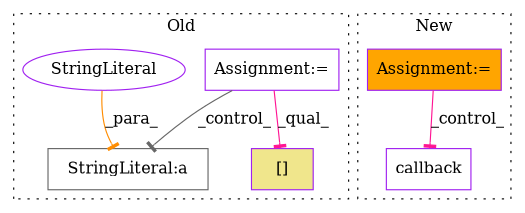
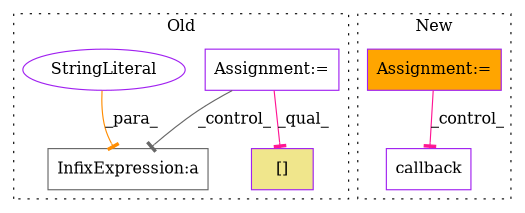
  digraph {
    node [a=7 color=purple fillcolor=white l=3 shape=box style=filled]
    edge [arrowhead=tee color=deeppink]
    n1 [a=2 fillcolor=khaki l="5,1" label="[]" s="6674,6685"]
    n2 [l="53,2" label="Assignment:=" s="6389,6469"]
-   n3 [a=27 color=gray40 label="StringLiteral:a" s=6664]
+   n3 [a=27 color=gray40 label="InfixExpression:a" s=6664]
    n4 [a=45 label=StringLiteral s=6667 shape=ellipse]
    n5 [a=32 l="9,1" label=callback s="20927,20945"]
    n6 [fillcolor=orange l="66,2" label="Assignment:=" s="20797,20891"]
    subgraph cluster_1 {
      label=Old
      style=dotted
      n1
      n2
      n3
      n4
    }
    subgraph cluster_2 {
      label=New
      style=dotted
      n5
      n6
    }
    n2 -> n1 [label=_qual_]
    n2 -> n3 [color=gray40 label=_control_]
    n4 -> n3 [color=darkorange label=_para_]
    n6 -> n5 [label=_control_]
  }
